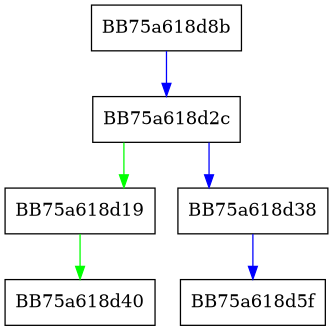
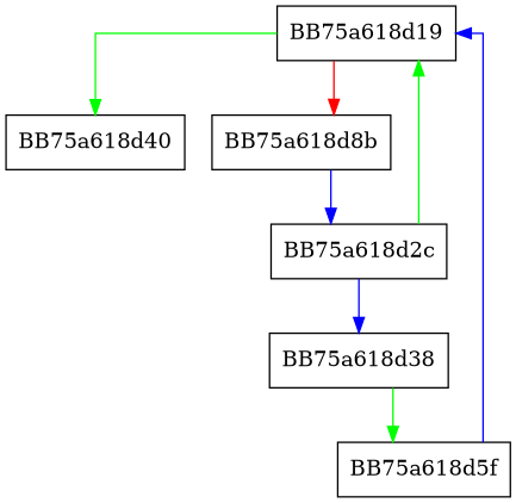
  digraph {
    splines=ortho
    node [shape=box]
    edge [color=green]
    n1 [label=BB75a618d19]
    BB75a618d2c
    BB75a618d38
    BB75a618d40
    BB75a618d8b
    BB75a618d5f
    n1 -> BB75a618d40
+   n1 -> BB75a618d8b [color=red]
    BB75a618d2c -> n1
    BB75a618d2c -> BB75a618d38 [color=blue]
-   BB75a618d38 -> BB75a618d5f [color=blue]
+   BB75a618d38 -> BB75a618d5f
    BB75a618d8b -> BB75a618d2c [color=blue]
+   BB75a618d5f -> n1 [color=blue]
  }
